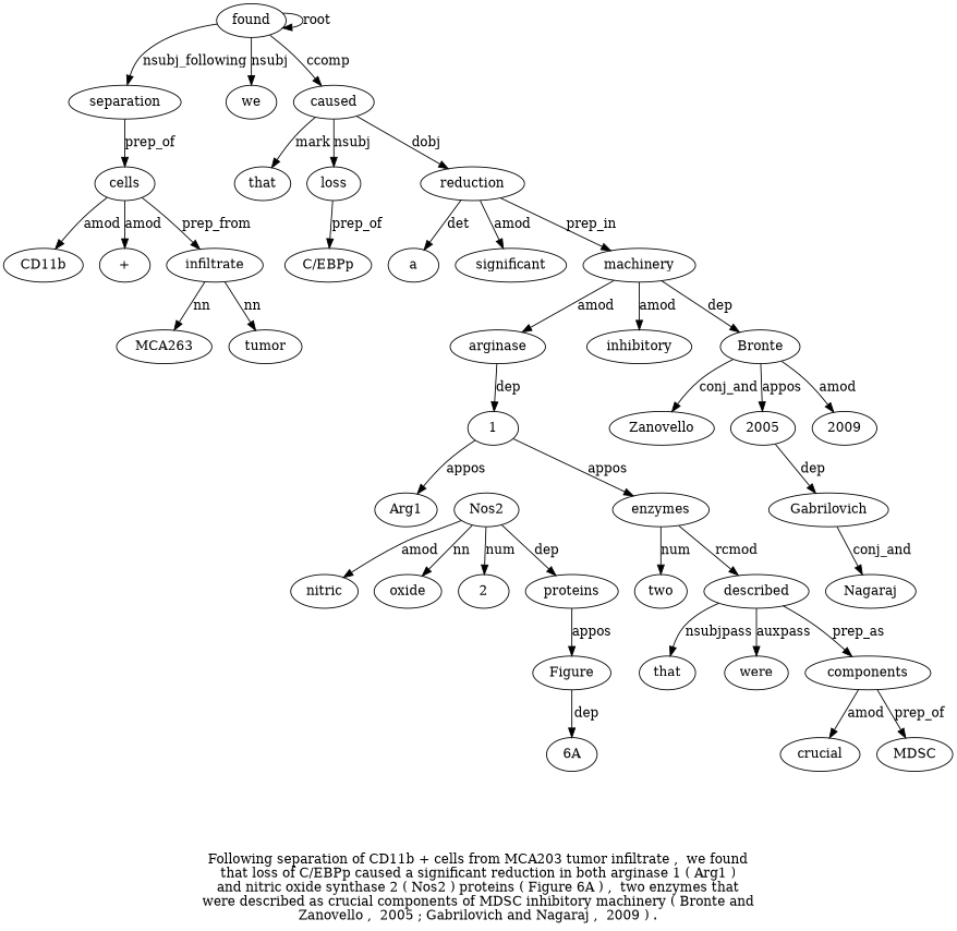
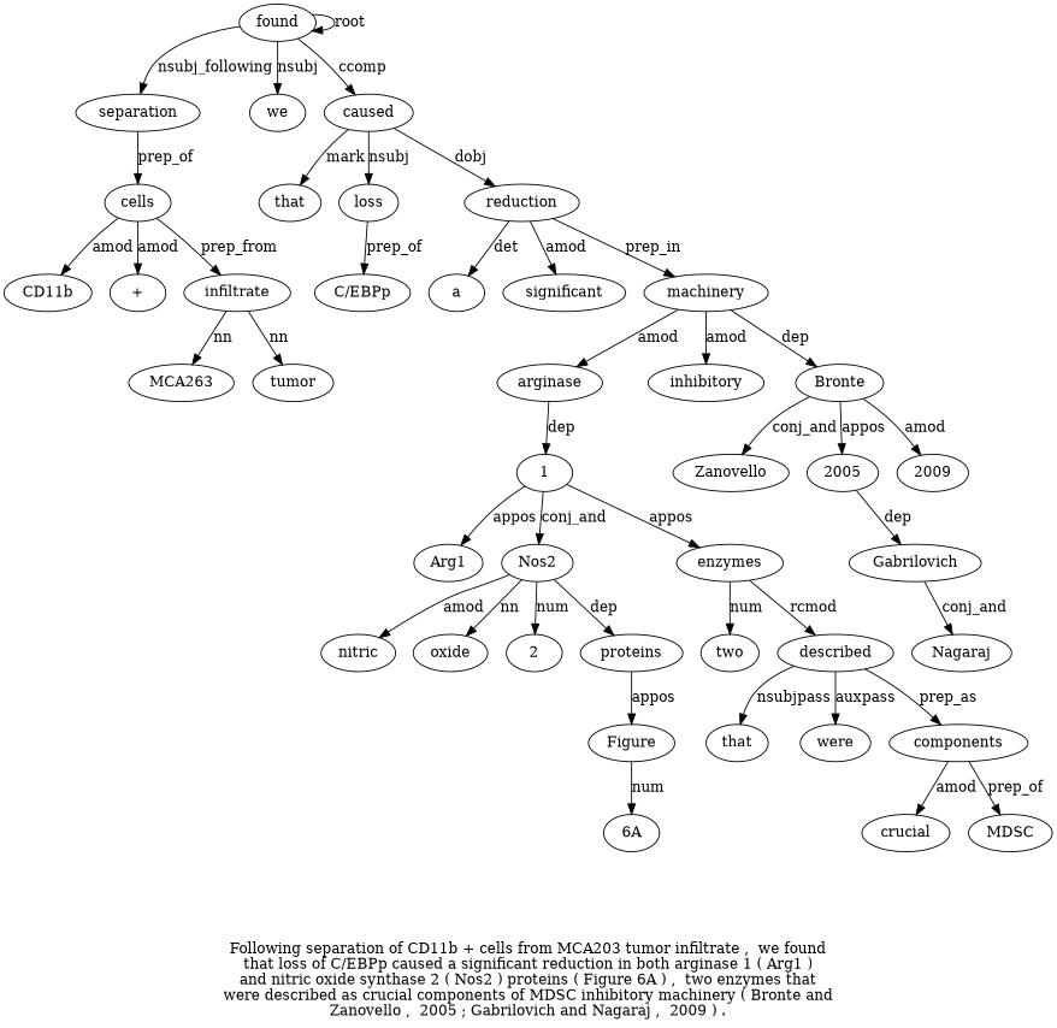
  digraph {
    label="Following separation of CD11b + cells from MCA203 tumor infiltrate ,  we found\nthat loss of C/EBPp caused a significant reduction in both arginase 1 ( Arg1 )\nand nitric oxide synthase 2 ( Nos2 ) proteins ( Figure 6A ) ,  two enzymes that\nwere described as crucial components of MDSC inhibitory machinery ( Bronte and\nZanovello ,  2005 ; Gabrilovich and Nagaraj ,  2009 ) ."
    node [fillcolor=white style=filled]
    n1 [label=found]
    n2 [label=separation]
    n3 [label=we]
    n4 [label=caused]
    n5 [label=cells]
    n6 [label=that]
    n7 [label=loss]
    n8 [label=reduction]
    n9 [label=CD11b]
    n10 [label="+"]
    n11 [label=infiltrate]
    n12 [label=MCA263]
    n13 [label=tumor]
    n14 [label="C/EBPp"]
    n15 [label=a]
    n16 [label=significant]
    n17 [label=machinery]
    n18 [label=arginase]
    n19 [label=inhibitory]
    n20 [label=Bronte]
    n21 [label=1]
    n22 [label=Zanovello]
    n23 [label=2005]
    n24 [label=2009]
    n25 [label=Arg1]
    n26 [label=Nos2]
    n27 [label=enzymes]
    n28 [label=nitric]
    n29 [label=oxide]
    n30 [label=2]
    n31 [label=proteins]
    n32 [label=two]
    n33 [label=described]
    n34 [label=Figure]
    n35 [label="6A"]
    n36 [label=that]
    n37 [label=were]
    n38 [label=components]
    n39 [label=crucial]
    n40 [label=MDSC]
    n41 [label=Gabrilovich]
    n42 [label=Nagaraj]
    n1 -> n1 [label=root]
    n1 -> n2 [label=nsubj_following]
    n1 -> n3 [label=nsubj]
    n1 -> n4 [label=ccomp]
    n2 -> n5 [label=prep_of]
    n4 -> n6 [label=mark]
    n4 -> n7 [label=nsubj]
    n4 -> n8 [label=dobj]
    n5 -> n9 [label=amod]
    n5 -> n10 [label=amod]
    n5 -> n11 [label=prep_from]
    n7 -> n14 [label=prep_of]
    n8 -> n15 [label=det]
    n8 -> n16 [label=amod]
    n8 -> n17 [label=prep_in]
    n11 -> n12 [label=nn]
    n11 -> n13 [label=nn]
    n17 -> n18 [label=amod]
    n17 -> n19 [label=amod]
    n17 -> n20 [label=dep]
    n18 -> n21 [label=dep]
    n20 -> n22 [label=conj_and]
    n20 -> n23 [label=appos]
    n20 -> n24 [label=amod]
    n21 -> n25 [label=appos]
+   n21 -> n26 [label=conj_and]
    n21 -> n27 [label=appos]
    n23 -> n41 [label=dep]
    n26 -> n28 [label=amod]
    n26 -> n29 [label=nn]
    n26 -> n30 [label=num]
    n26 -> n31 [label=dep]
    n27 -> n32 [label=num]
    n27 -> n33 [label=rcmod]
    n31 -> n34 [label=appos]
    n33 -> n36 [label=nsubjpass]
    n33 -> n37 [label=auxpass]
    n33 -> n38 [label=prep_as]
-   n34 -> n35 [label=dep]
+   n34 -> n35 [label=num]
    n38 -> n39 [label=amod]
    n38 -> n40 [label=prep_of]
    n41 -> n42 [label=conj_and]
  }
